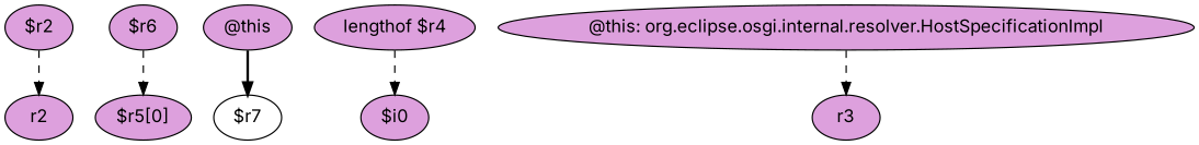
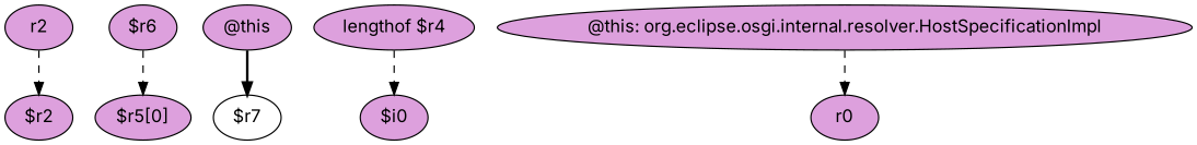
  digraph {
    fontname=Inter
    node [fillcolor=plum fontname=Inter style=filled]
    edge [fontname=Inter style=dashed]
    n1 [label="$r2"]
    n2 [label=r2]
    n3 [label="$r5[0]"]
    n4 [label="$r6"]
    n5 [label="@this"]
    n6 [fillcolor=white label="$r7"]
    n7 [label="lengthof $r4"]
    n8 [label="$i0"]
    n9 [label="@this: org.eclipse.osgi.internal.resolver.HostSpecificationImpl"]
-   n10 [label=r3]
-   n1 -> n2
+   n10 [label=r0]
+   n2 -> n1
    n4 -> n3
    n5 -> n6 [style=bold]
    n7 -> n8
    n9 -> n10
  }
